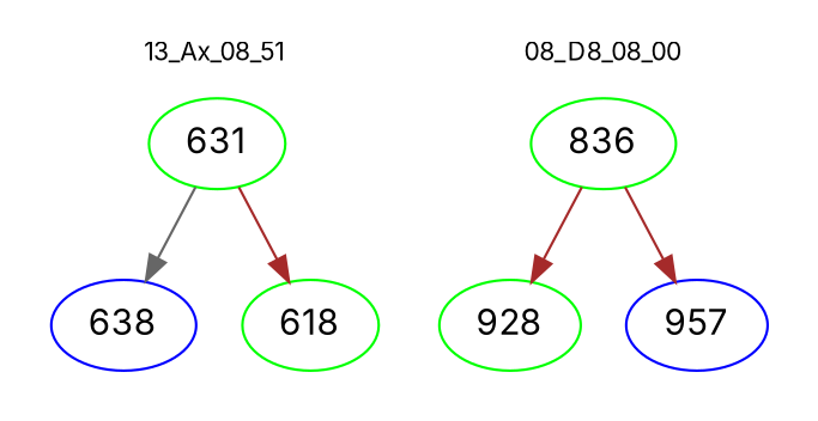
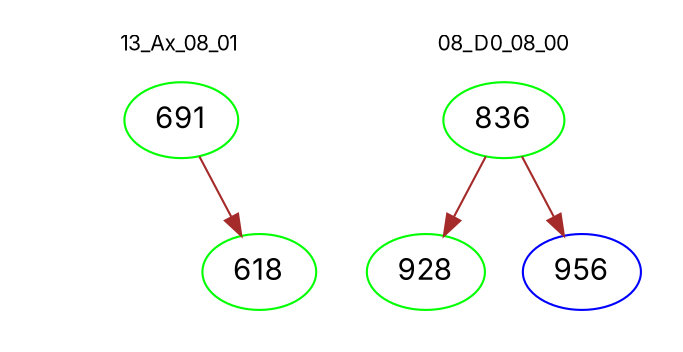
  digraph {
    fontname=Inter
    node [color=green fontname=Inter]
    edge [color=brown fontname=Inter]
-   n1 [label=631]
-   n2 [color=blue label=638]
+   n1 [label=691]
    n3 [label=618]
    n4 [label=836]
    n5 [label=928]
-   n6 [color=blue label=957]
+   n6 [color=blue label=956]
    subgraph cluster_1 {
      color=white
      fontsize=10
-     label="13_Ax_08_51"
+     label="13_Ax_08_01"
      n1
-     n2
      n3
    }
    subgraph cluster_2 {
      color=white
      fontsize=10
-     label="08_D8_08_00"
+     label="08_D0_08_00"
      n4
      n5
      n6
    }
-   n1 -> n2 [color=gray40]
    n1 -> n3
    n4 -> n5
    n4 -> n6
  }
